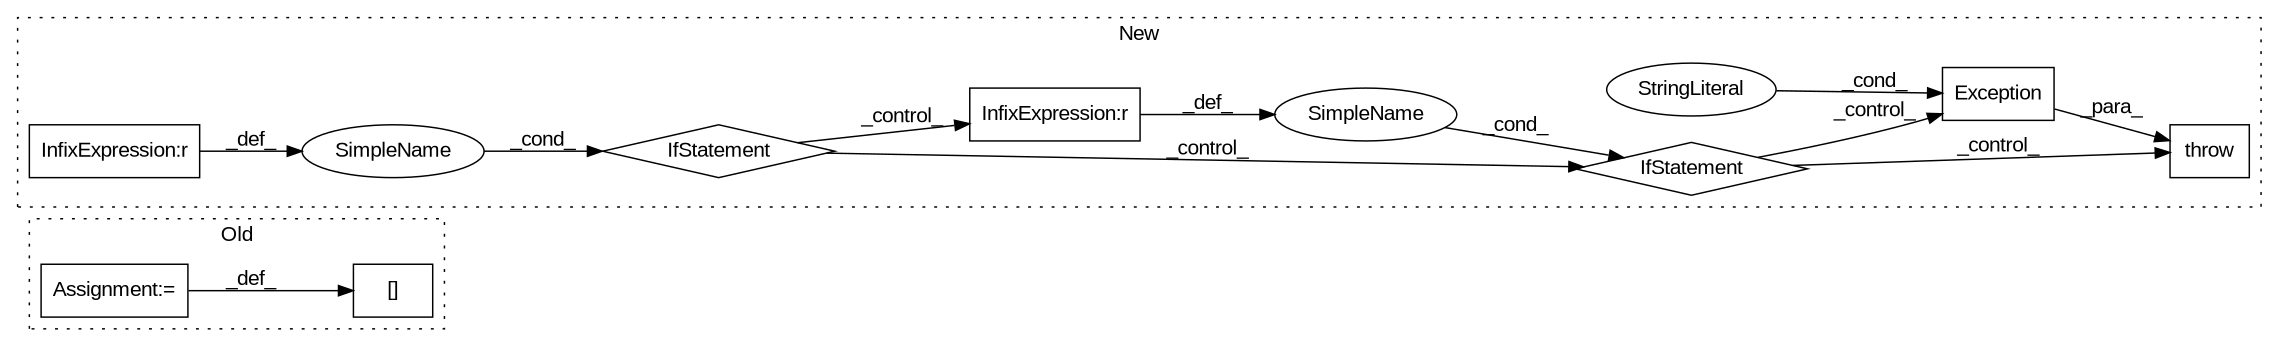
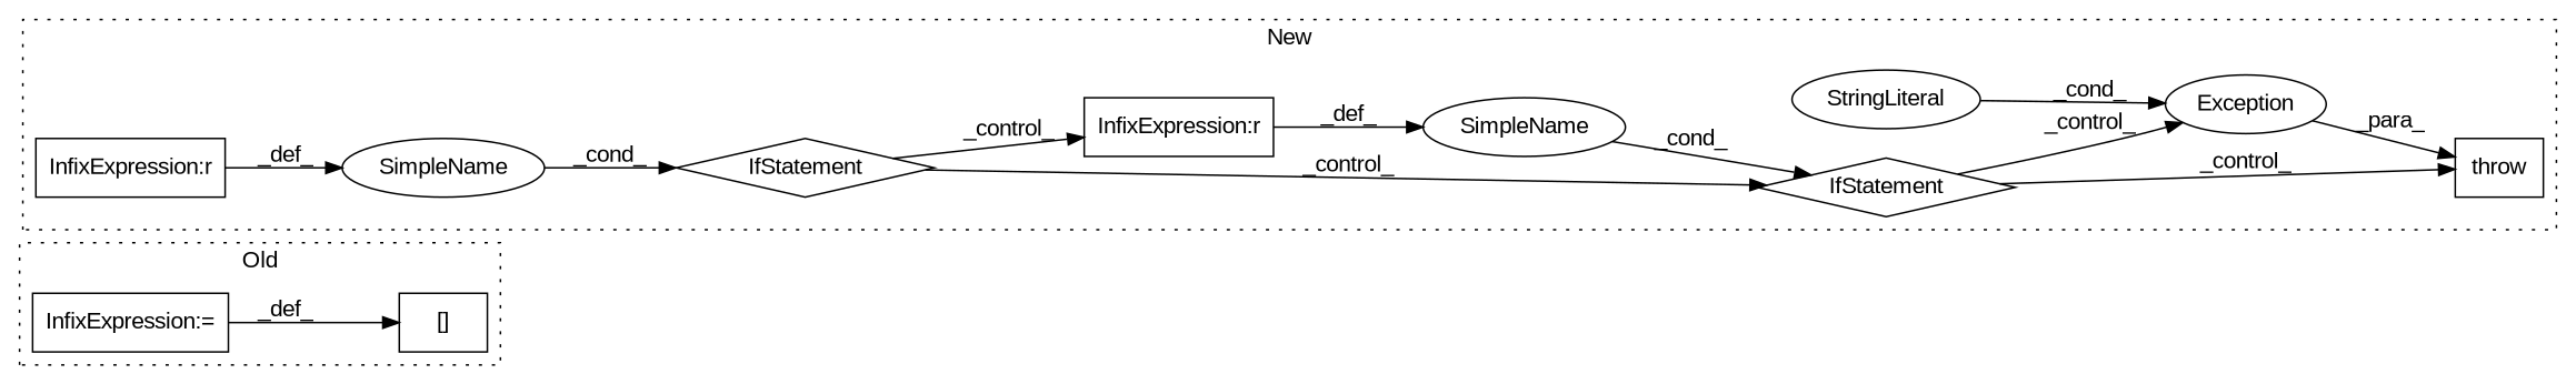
  digraph {
    fontname="Liberation Sans"
    rankdir=LR
    node [a=42 fontname="Liberation Sans" shape=box]
    edge [fontname="Liberation Sans"]
    n1 [a=2 l="11,1" label="[]" s="3758,3770"]
-   n2 [a=7 l=1 label="Assignment:=" s=3771]
-   n3 [a=32 l="10,1" label=Exception s="5174,5212"]
+   n2 [a=7 l=1 label="InfixExpression:=" s=3771]
+   n3 [a=32 l="10,1" label=Exception s="5174,5212" shape=ellipse]
    n4 [a=53 l=6 label=throw s=5168]
    n5 [label=SimpleName shape=ellipse]
    n6 [a=25 l="4,2" label=IfStatement s="5089,5105" shape=diamond]
    n7 [a=45 l=28 label=StringLiteral s=5184 shape=ellipse]
    n8 [a=27 l=4 label="InfixExpression:r" s=5100]
    n9 [label=SimpleName shape=ellipse]
    n10 [a=27 l=4 label="InfixExpression:r" s=5025]
    n11 [a=25 l="4,2" label=IfStatement s="5014,5030" shape=diamond]
    subgraph cluster_1 {
      label=Old
      style=dotted
      n1
      n2
    }
    subgraph cluster_2 {
      label=New
      style=dotted
      n3
      n4
      n5
      n6
      n7
      n8
      n9
      n10
      n11
    }
    n2 -> n1 [label=_def_]
    n3 -> n4 [label=_para_]
    n5 -> n6 [label=_cond_]
    n6 -> n3 [label=_control_]
    n6 -> n4 [label=_control_]
    n7 -> n3 [label=_cond_]
    n8 -> n5 [label=_def_]
    n9 -> n11 [label=_cond_]
    n10 -> n9 [label=_def_]
    n11 -> n6 [label=_control_]
    n11 -> n8 [label=_control_]
  }
